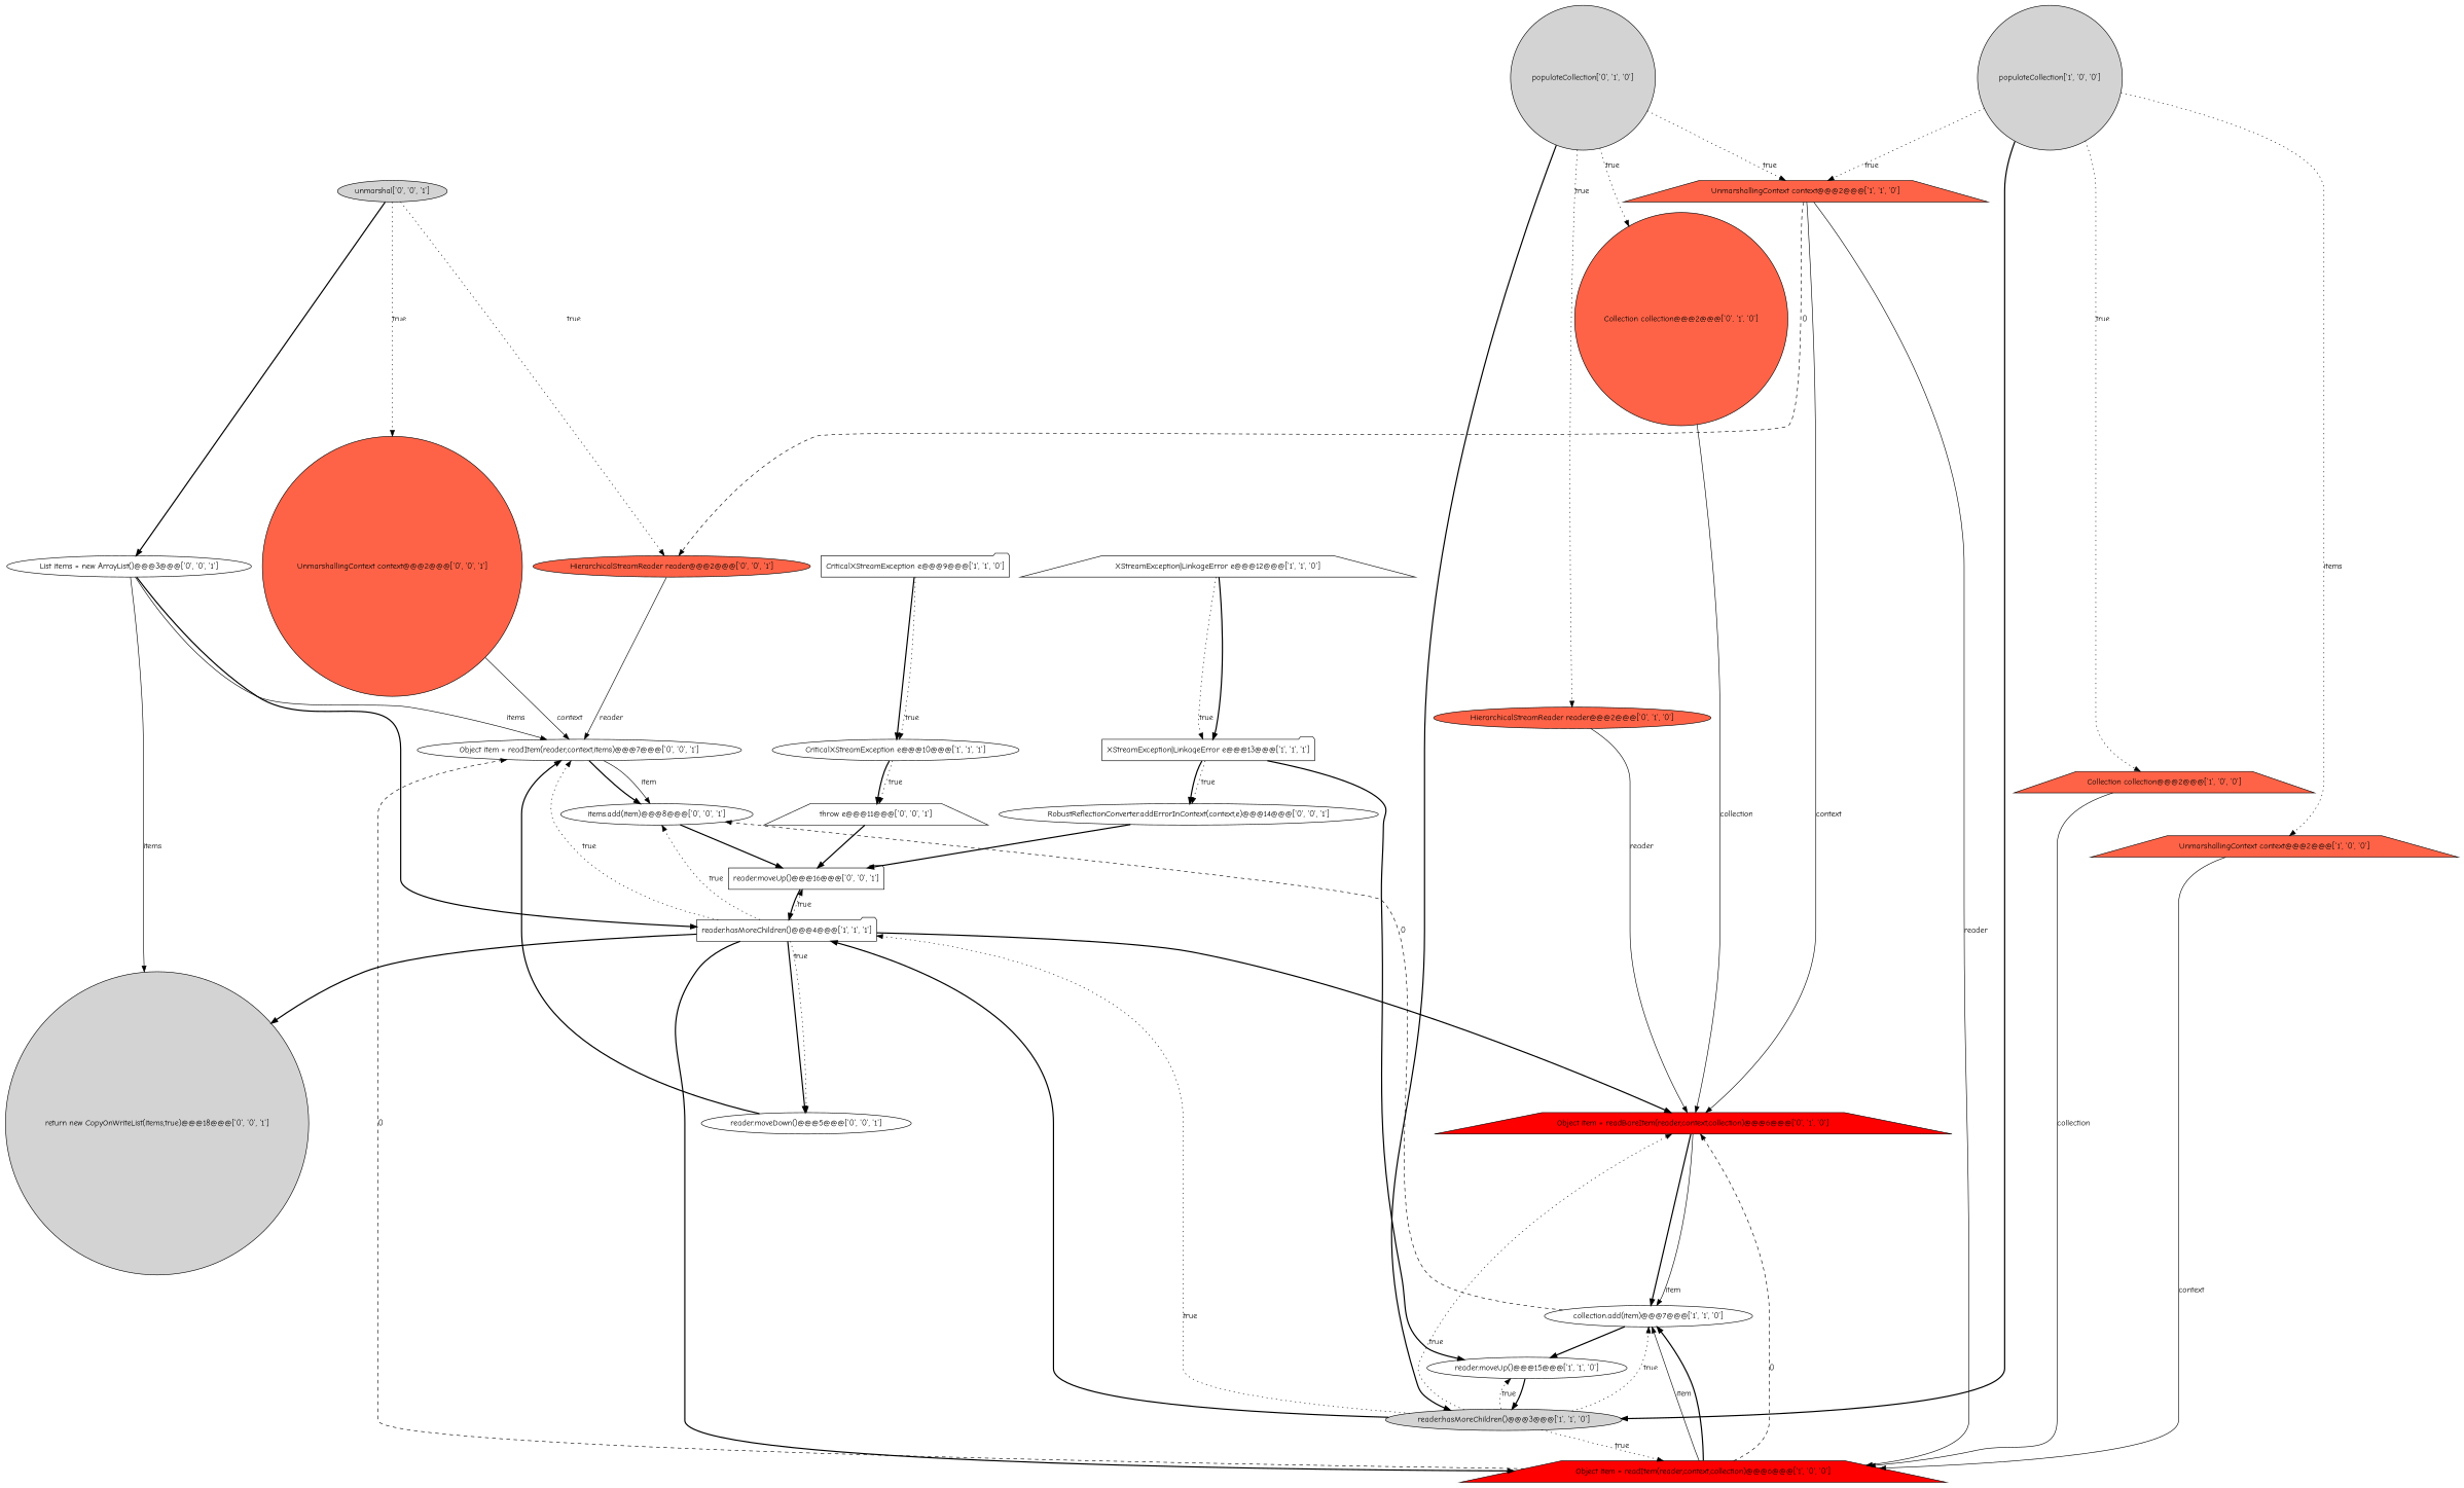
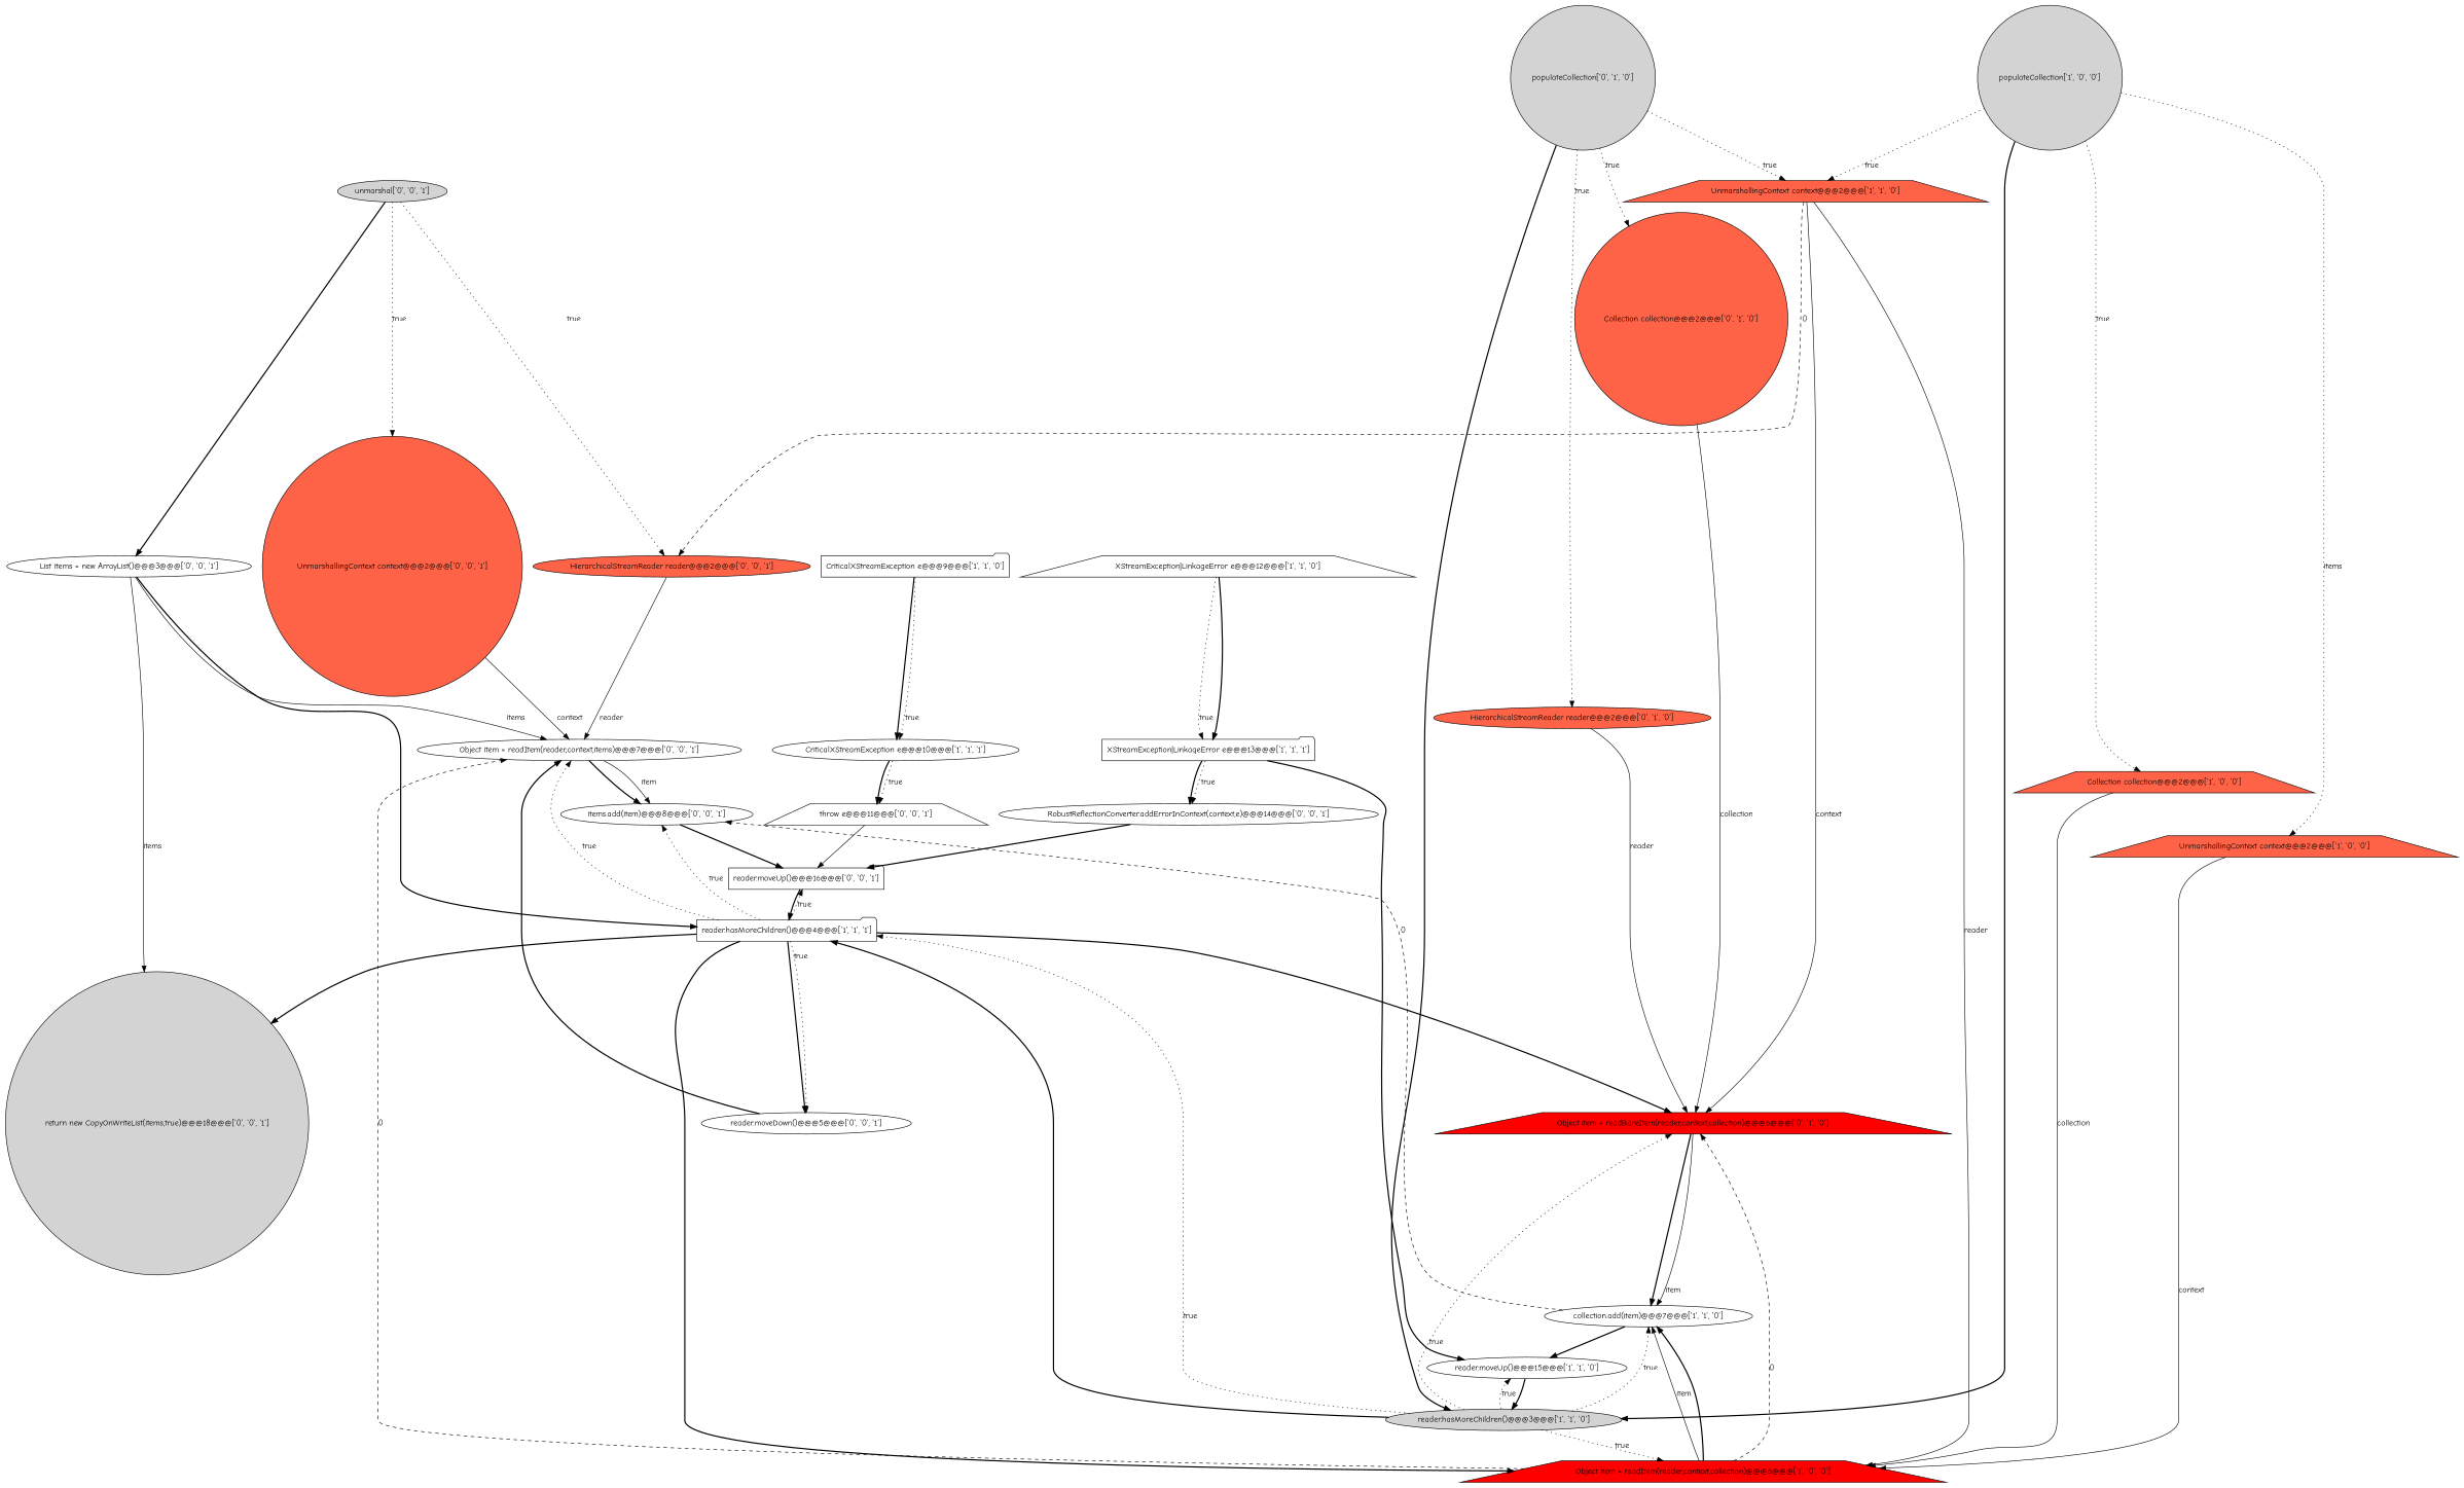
  digraph {
    fontname="Comic Neue"
    node [fillcolor=white fontname="Comic Neue" shape=ellipse style=filled]
    edge [fontname="Comic Neue" style=bold]
    n1 [fillcolor=tomato label="UnmarshallingContext context@@@2@@@['0', '0', '1']" shape=circle]
    n2 [label="Object item = readItem(reader,context,items)@@@7@@@['0', '0', '1']"]
    n3 [label="items.add(item)@@@8@@@['0', '0', '1']"]
    n4 [label="XStreamException|LinkageError e@@@12@@@['1', '1', '0']" shape=trapezium]
    n5 [label="XStreamException|LinkageError e@@@13@@@['1', '1', '1']" shape=folder]
    n6 [label="reader.moveUp()@@@15@@@['1', '1', '0']"]
    n7 [label="RobustReflectionConverter.addErrorInContext(context,e)@@@14@@@['0', '0', '1']"]
    n8 [fillcolor=lightgray label="return new CopyOnWriteList(items,true)@@@18@@@['0', '0', '1']" shape=circle]
    n9 [label="reader.moveUp()@@@16@@@['0', '0', '1']" shape=folder]
    n10 [label="reader.hasMoreChildren()@@@4@@@['1', '1', '1']" shape=folder]
    n11 [fillcolor=red label="Object item = readItem(reader,context,collection)@@@6@@@['1', '0', '0']" shape=trapezium]
    n12 [label="reader.moveDown()@@@5@@@['0', '0', '1']"]
    n13 [fillcolor=red label="Object item = readBareItem(reader,context,collection)@@@6@@@['0', '1', '0']" shape=trapezium]
    n14 [fillcolor=tomato label="Collection collection@@@2@@@['1', '0', '0']" shape=trapezium]
    n15 [label="collection.add(item)@@@7@@@['1', '1', '0']"]
    n16 [fillcolor=lightgray label="unmarshal['0', '0', '1']"]
    n17 [fillcolor=tomato label="HierarchicalStreamReader reader@@@2@@@['0', '0', '1']"]
    n18 [label="List items = new ArrayList()@@@3@@@['0', '0', '1']"]
    n19 [fillcolor=lightgray label="populateCollection['0', '1', '0']" shape=circle]
    n20 [fillcolor=tomato label="Collection collection@@@2@@@['0', '1', '0']" shape=circle]
    n21 [fillcolor=tomato label="HierarchicalStreamReader reader@@@2@@@['0', '1', '0']"]
    n22 [fillcolor=tomato label="UnmarshallingContext context@@@2@@@['1', '1', '0']" shape=trapezium]
    n23 [fillcolor=lightgray label="reader.hasMoreChildren()@@@3@@@['1', '1', '0']"]
    n24 [label="CriticalXStreamException e@@@10@@@['1', '1', '1']"]
    n25 [label="throw e@@@11@@@['0', '0', '1']" shape=trapezium]
    n26 [label="CriticalXStreamException e@@@9@@@['1', '1', '0']" shape=folder]
    n27 [fillcolor=lightgray label="populateCollection['1', '0', '0']" shape=circle]
    n28 [fillcolor=tomato label="UnmarshallingContext context@@@2@@@['1', '0', '0']" shape=trapezium]
    n1 -> n2 [label=context style=solid]
    n2 -> n3
    n2 -> n3 [label=item style=solid]
    n3 -> n9
    n4 -> n5
    n4 -> n5 [label=true style=dotted]
    n5 -> n6
    n5 -> n7 [label=true style=dotted]
    n5 -> n7
    n6 -> n23
    n7 -> n9
    n9 -> n10
    n10 -> n2 [label=true style=dotted]
    n10 -> n3 [label=true style=dotted]
    n10 -> n8
    n10 -> n9 [label=true style=dotted]
    n10 -> n11
    n10 -> n12 [label=true style=dotted]
    n10 -> n12
    n10 -> n13
    n11 -> n2 [label=0 style=dashed]
    n11 -> n13 [label=0 style=dashed]
    n11 -> n15 [label=item style=solid]
    n11 -> n15
    n12 -> n2
    n13 -> n15
    n13 -> n15 [label=item style=solid]
    n14 -> n11 [label=collection style=solid]
    n15 -> n3 [label=0 style=dashed]
    n15 -> n6
    n16 -> n1 [label=true style=dotted]
    n16 -> n17 [label=true style=dotted]
    n16 -> n18
    n17 -> n2 [label=reader style=solid]
    n18 -> n2 [label=items style=solid]
    n18 -> n8 [label=items style=solid]
    n18 -> n10
    n19 -> n20 [label=true style=dotted]
    n19 -> n21 [label=true style=dotted]
    n19 -> n22 [label=true style=dotted]
    n19 -> n23
    n20 -> n13 [label=collection style=solid]
    n21 -> n13 [label=reader style=solid]
    n22 -> n11 [label=reader style=solid]
    n22 -> n13 [label=context style=solid]
    n22 -> n17 [label=0 style=dashed]
    n23 -> n6 [label=true style=dotted]
    n23 -> n10
    n23 -> n10 [label=true style=dotted]
    n23 -> n11 [label=true style=dotted]
    n23 -> n13 [label=true style=dotted]
    n23 -> n15 [label=true style=dotted]
    n24 -> n25
    n24 -> n25 [label=true style=dotted]
-   n25 -> n9
+   n25 -> n9 [style=solid]
    n26 -> n24 [label=true style=dotted]
    n26 -> n24
    n27 -> n14 [label=true style=dotted]
    n27 -> n22 [label=true style=dotted]
    n27 -> n23
    n27 -> n28 [label=items style=dotted]
    n28 -> n11 [label=context style=solid]
  }
